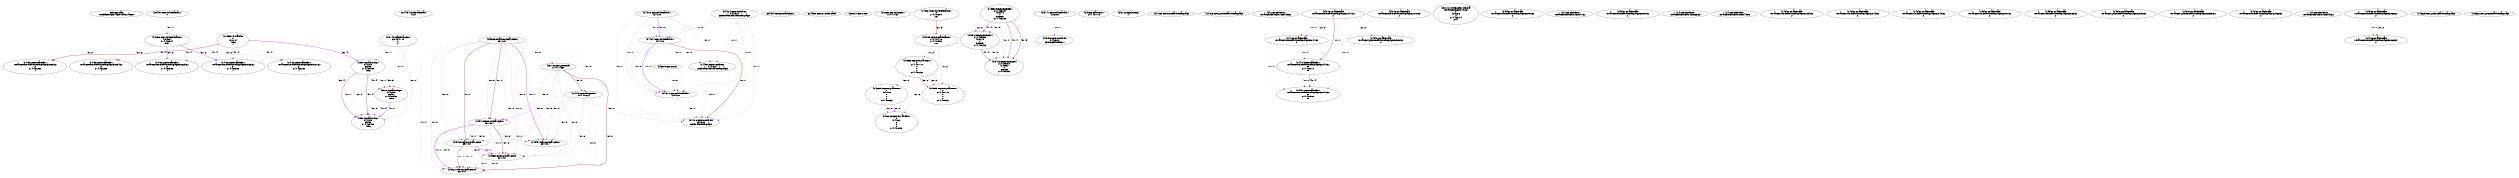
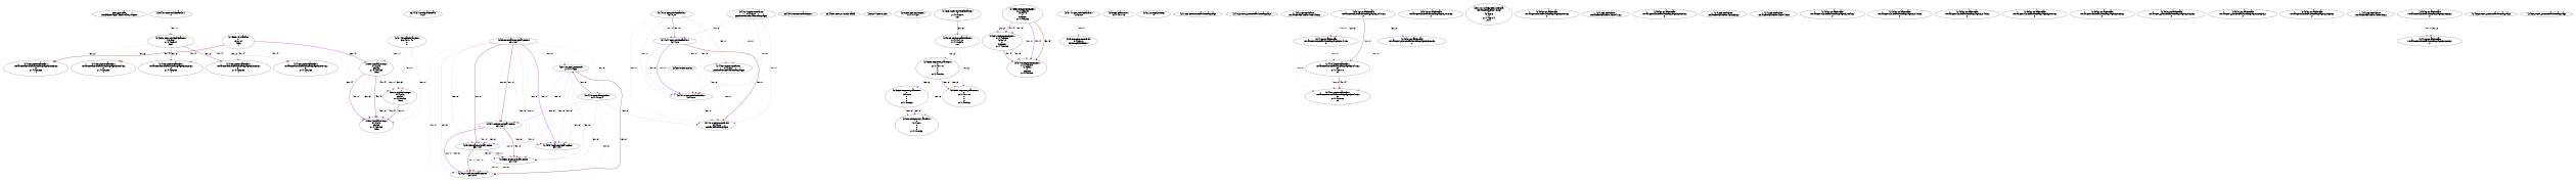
  digraph {
    edge [arrowhead=box color=purple style=dotted]
    n1 [label="6850628.main\n0008fdfc59d62544fccd754b827a3800"]
    n2 [label="4254480.GetModuleHandleW\n0"]
    n3 [label="4243306.GetModuleFileNameW\n4194304\n2147408904\n522"]
    n4 [label="4247567.GetLocaleInfoW\nretval_GetUserDefaultUILanguage_33033_32\n3\n2147408268\n4"]
    n5 [label="4247567.GetLocaleInfoW\nretval_GetUserDefaultUILanguage_33037_32\n3\n2147408268\n4"]
    n6 [label="4247567.GetLocaleInfoW\nretval_GetUserDefaultUILanguage_33225_32\n3\n2147408268\n4"]
    n7 [label="4247567.GetLocaleInfoW\nretval_GetUserDefaultUILanguage_33034_32\n3\n2147408268\n4"]
    n8 [label="4247567.GetLocaleInfoW\nretval_GetUserDefaultUILanguage_33035_32\n3\n2147408268\n4"]
    n9 [label="6844434.SetThreadLocale\n1024"]
    n10 [label="4243965.InitializeCriticalSection\n6917004"]
    n11 [label="4250188.GetSystemInfo\n2147417660"]
    n12 [label="4214413.GetStartupInfoW\n2147417624"]
    n13 [label="4245418.EnterCriticalSection\n6917004"]
    n14 [label="4245454.LeaveCriticalSection\n6917004"]
    n15 [label="4245469.LeaveCriticalSection\n6917004"]
    n16 [label="4245580.EnterCriticalSection\n6017004"]
    n17 [label="4245621.LeaveCriticalSection\n6917004"]
    n18 [label="4244076.GetProcAddress\n9441320\nGetThreadUILanguage"]
    n19 [label="4243979.GetVersion\n"]
    n20 [label="4244018.GetModuleHandleW\n4244120"]
    n21 [label="4244044.GetModuleHandleW\n4244120"]
    n22 [label="4244050.GetProcAddress\n9441320\nSetThreadPreferredUILanguages"]
    n23 [label="4244070.GetModuleHandleW\n4244120"]
    n24 [label="4244024.GetProcAddress\n9441320\nGetThreadPreferredUILanguages"]
    n25 [label="6844540.GetCommandLineW\n"]
    n26 [label="6844580.GetCurrentThreadId\n"]
    n27 [label="4250204.GetVersion\n"]
    n28 [label="4276690.GetVersionExW\n2147417420"]
    n29 [label="4248064.GetModuleFileNameW\n0\n2147408370\n261"]
    n30 [label="4245785.GetLongPathNameW\n2147407710\n2147406542\n261"]
    n31 [label="4246556.RegQueryValueExW\n0\n2147407710\n0\n0\n0\n2147408232"]
    n32 [label="4246599.RegQueryValueExW\n0\n2147407710\n0\n0\n0\n2147408932"]
    n33 [label="4215383.VirtualAlloc\n0\n1310704\n4096\n4"]
    n34 [label="4250073.LoadStringW\n9441340\n65485\n2147409468\n4096"]
    n35 [label="4250073.LoadStringW\n9441340\n65483\n2147409468\n4096"]
    n36 [label="4250073.LoadStringW\n9441340\n65484\n2147409468\n4096"]
    n37 [label="4246338.RegOpenKeyExW\n2147483649\n4246772\n0\n983065\n2147408236"]
    n38 [label="4246372.RegOpenKeyExW\n2147483650\n4246772\n0\n983065\n2147408236"]
    n39 [label="4246402.RegOpenKeyExW\n2147483649\n4246832\n0\n983065\n2147408236"]
    n40 [label="4245741.GetModuleHandleW\n4246160"]
    n41 [label="4245758.GetProcAddress\n9441320\nGetLongPathNameW"]
    n42 [label="4246635.RegQueryValueExW\n0\n4247000\n0\n0\n0\n2147408232"]
    n43 [label="4246676.RegQueryValueExW\n0\n4247000\n0\n0\n0\n2147408232"]
    n44 [label="4245683.CharNextW\n2147407716"]
    n45 [label="4246722.RegCloseKey\n0"]
    n46 [label="4247883.GetUserDefaultUILanguage\n"]
    n47 [label="4247923.GetSystemDefaultUILanguage\n"]
    n48 [label="4248145.LoadLibraryExW\n3224341740\n0\n2"]
    n49 [label="4247263.FindClose\nretval_FindFirstFileW_33043_32"]
    n50 [label="4245487.IsValidLocale\nretval_GetUserDefaultUILanguage_32847_32\n2"]
    n51 [label="4244766.IsValidLocale\nretval_GetUserDefaultUILanguage_32847_32\n2"]
    n52 [label="4244794.GetLocaleInfoW\nretval_GetUserDefaultUILanguage_32847_32\n89\n2147408070\n85"]
    n53 [label="4244811.GetLocaleInfoW\nretval_GetUserDefaultUILanguage_32847_32\n90\n2147407900\n85"]
    n54 [label="4245487.IsValidLocale\nretval_GetSystemDefaultUILanguage_32900_32\n2"]
    n55 [label="4245487.IsValidLocale\nretval_GetUserDefaultUILanguage_32918_32\n2"]
    n56 [label="4250171.MultiByteToWideChar\nretval_GetACP_32773_32\n0\n4243616\n14\n2147403704\n2047"]
    n57 [label="4245487.IsValidLocale\nretval_GetUserDefaultUILanguage_32890_32\n2"]
    n58 [label="4247263.FindClose\nretval_FindFirstFileW_33047_32"]
    n59 [label="4245487.IsValidLocale\nretval_GetUserDefaultUILanguage_32850_32\n2"]
    n60 [label="4247263.FindClose\nretval_FindFirstFileW_33233_32"]
    n61 [label="4247263.FindClose\nretval_FindFirstFileW_33044_35"]
    n62 [label="4245487.IsValidLocale\nretval_GetUserDefaultUILanguage_32864_32\n2"]
    n63 [label="4245487.IsValidLocale\nretval_GetUserDefaultUILanguage_32848_32\n2"]
    n64 [label="4245487.IsValidLocale\nretval_GetUserDefaultUILanguage_32849_32\n2"]
    n65 [label="4245487.IsValidLocale\nretval_GetUserDefaultUILanguage_32851_32\n2"]
    n66 [label="4245487.IsValidLocale\nretval_GetUserDefaultUILanguage_32865_32\n2"]
    n67 [label="4245487.IsValidLocale\nretval_GetSystemDefaultUILanguage_32932_32\n2"]
    n68 [label="4245487.IsValidLocale\nretval_GetSystemDefaultUILanguage_32933_32\n2"]
    n69 [label="4245487.IsValidLocale\nretval_GetUserDefaultUILanguage_32963_32\n2"]
    n70 [label="4247263.FindClose\nretval_FindFirstFileW_33045_32"]
    n71 [label="4245487.IsValidLocale\nretval_GetUserDefaultUILanguage_32866_32\n2"]
    n72 [label="4244766.IsValidLocale\nretval_GetUserDefaultUILanguage_32866_32\n2"]
    n73 [label="4245525.GetSystemDefaultUILanguage\n"]
    n74 [label="4245552.GetSystemDefaultUILanguage\n"]
    n2 -> n3 [label="(0-->1)" style=dashed]
    n3 -> n4 [label="(0-->2)" style=bold]
    n3 -> n5 [color=brown label="(0-->2)" style=dashed]
    n3 -> n6 [arrowhead=dot label="(0-->2)" style=bold]
    n3 -> n7 [color=brown label="(0-->2)"]
    n3 -> n8 [label="(0-->2)"]
    n10 -> n11 [color=brown label="(0-->0)"]
    n10 -> n12 [arrowhead=dot label="(0-->0)"]
    n10 -> n13 [color=brown label="(1-->1)" style=bold]
    n10 -> n13 [label="(0-->0)" style=dashed]
    n10 -> n14 [label="(1-->1)" style=bold]
    n10 -> n14 [arrowhead=dot label="(0-->0)"]
    n10 -> n15 [arrowhead=dot color=brown label="(1-->1)" style=bold]
    n10 -> n15 [arrowhead=dot label="(0-->0)" style=dashed]
    n10 -> n16 [arrowhead=dot color=brown label="(1-->1)" style=dashed]
    n10 -> n16 [arrowhead=dot color=brown label="(0-->0)"]
    n10 -> n17 [arrowhead=dot label="(1-->1)"]
    n10 -> n17 [arrowhead=dot color=brown label="(0-->0)" style=dashed]
-   n11 -> n12 [arrowhead=dot color=brown label="(0-->0)" style=bold]
+   n12 -> n11 [arrowhead=dot color=brown label="(0-->0)" style=bold]
    n11 -> n13 [label="(0-->0)" style=dashed]
    n11 -> n14 [arrowhead=dot label="(0-->0)" style=dashed]
    n11 -> n15 [label="(0-->0)" style=dashed]
    n11 -> n16 [label="(0-->0)" style=dashed]
    n11 -> n17 [color=brown label="(0-->0)" style=bold]
    n12 -> n13 [label="(0-->0)" style=dashed]
    n12 -> n14 [arrowhead=dot color=brown label="(0-->0)" style=dashed]
    n12 -> n16 [color=brown label="(0-->0)" style=dashed]
    n12 -> n17 [color=brown label="(0-->0)"]
    n12 -> n18 [arrowhead=dot color=brown label="(0-->0)" style=dashed]
    n13 -> n14 [color=brown label="(1-->1)"]
    n13 -> n14 [arrowhead=dot color=brown label="(0-->0)" style=dashed]
    n13 -> n15 [arrowhead=dot label="(1-->1)" style=dashed]
    n13 -> n15 [arrowhead=dot label="(0-->0)" style=dashed]
    n13 -> n16 [arrowhead=dot label="(1-->1)" style=dashed]
    n13 -> n16 [color=brown label="(0-->0)" style=bold]
    n13 -> n17 [arrowhead=dot label="(1-->1)" style=bold]
    n13 -> n17 [label="(0-->0)"]
    n15 -> n16 [label="(1-->1)" style=bold]
    n15 -> n16 [arrowhead=dot color=brown label="(0-->0)" style=dashed]
    n15 -> n17 [color=brown label="(1-->1)" style=bold]
    n15 -> n17 [color=brown label="(0-->0)" style=dashed]
    n16 -> n17 [arrowhead=dot color=brown label="(1-->1)"]
    n16 -> n17 [arrowhead=dot color=brown label="(0-->0)"]
    n20 -> n18 [arrowhead=dot color=brown label="(0-->1)"]
    n20 -> n21 [label="(1-->1)"]
    n20 -> n21 [arrowhead=dot label="(0-->0)" style=bold]
    n20 -> n22 [label="(0-->1)" style=dashed]
    n20 -> n23 [arrowhead=dot label="(1-->1)" style=dashed]
    n20 -> n23 [color=brown label="(0-->0)"]
    n21 -> n18 [arrowhead=dot color=brown label="(0-->1)" style=bold]
    n21 -> n22 [arrowhead=dot label="(0-->1)"]
    n21 -> n23 [label="(1-->1)" style=bold]
    n21 -> n23 [label="(0-->0)" style=dashed]
    n22 -> n18 [label="(1-->1)"]
-   n19 -> n23 [color=brown label="(1-->0)" style=dashed]
+   n22 -> n23 [color=brown label="(1-->0)" style=dashed]
    n23 -> n18 [arrowhead=dot color=brown label="(0-->1)"]
    n24 -> n18 [arrowhead=dot label="(1-->1)" style=dashed]
    n24 -> n21 [label="(1-->0)" style=dashed]
    n24 -> n22 [arrowhead=dot color=brown label="(1-->1)"]
    n24 -> n23 [color=brown label="(1-->0)" style=dashed]
    n29 -> n30 [arrowhead=dot color=brown label="(3-->3)" style=bold]
    n30 -> n31 [arrowhead=dot label="(1-->2)"]
    n30 -> n32 [label="(1-->2)" style=dashed]
    n31 -> n32 [arrowhead=dot color=brown label="(2-->2)"]
    n31 -> n32 [arrowhead=dot label="(6-->6)" style=bold]
    n31 -> n42 [label="(6-->6)"]
    n31 -> n43 [arrowhead=dot label="(6-->6)" style=dashed]
    n33 -> n4 [label="(4-->4)" style=dashed]
    n33 -> n5 [arrowhead=dot label="(4-->4)"]
    n33 -> n6 [label="(4-->4)"]
    n33 -> n7 [color=brown label="(4-->4)"]
    n33 -> n8 [color=brown label="(4-->4)" style=bold]
    n33 -> n34 [arrowhead=dot label="(3-->4)" style=bold]
    n33 -> n35 [label="(3-->4)"]
    n34 -> n35 [arrowhead=dot label="(1-->1)" style=bold]
    n34 -> n35 [color=brown label="(3-->3)"]
    n34 -> n35 [color=brown label="(4-->4)" style=bold]
    n34 -> n36 [arrowhead=dot label="(1-->1)"]
    n34 -> n36 [color=brown label="(3-->3)"]
    n34 -> n36 [color=brown label="(4-->4)"]
    n36 -> n35 [arrowhead=dot label="(1-->1)" style=bold]
    n36 -> n35 [label="(3-->3)" style=dashed]
    n36 -> n35 [arrowhead=dot label="(4-->4)"]
    n37 -> n38 [label="(2-->2)"]
    n37 -> n38 [label="(4-->4)" style=bold]
    n37 -> n38 [color=brown label="(5-->5)"]
    n37 -> n39 [label="(1-->1)" style=dashed]
    n37 -> n39 [label="(4-->4)" style=bold]
    n37 -> n39 [color=brown label="(5-->5)" style=bold]
    n38 -> n39 [arrowhead=dot color=brown label="(4-->4)" style=bold]
    n38 -> n39 [label="(5-->5)"]
    n40 -> n41 [arrowhead=dot label="(0-->1)" style=dashed]
    n42 -> n43 [label="(2-->2)"]
    n42 -> n43 [arrowhead=dot color=brown label="(6-->6)" style=dashed]
    n48 -> n34 [arrowhead=dot color=brown label="(0-->1)"]
    n48 -> n35 [arrowhead=dot label="(0-->1)" style=dashed]
    n48 -> n36 [arrowhead=dot label="(0-->1)"]
    n50 -> n51 [color=brown label="(1-->1)" style=dashed]
    n50 -> n51 [arrowhead=dot label="(2-->2)" style=dashed]
    n50 -> n52 [arrowhead=dot color=brown label="(1-->1)" style=bold]
    n50 -> n53 [arrowhead=dot label="(1-->1)"]
    n50 -> n54 [label="(2-->2)"]
    n51 -> n52 [label="(1-->1)"]
    n51 -> n53 [label="(1-->1)"]
    n52 -> n53 [color=brown label="(1-->1)"]
    n52 -> n53 [color=brown label="(4-->4)" style=bold]
    n71 -> n72 [arrowhead=dot color=brown label="(1-->1)"]
    n71 -> n72 [color=brown label="(2-->2)"]
  }
